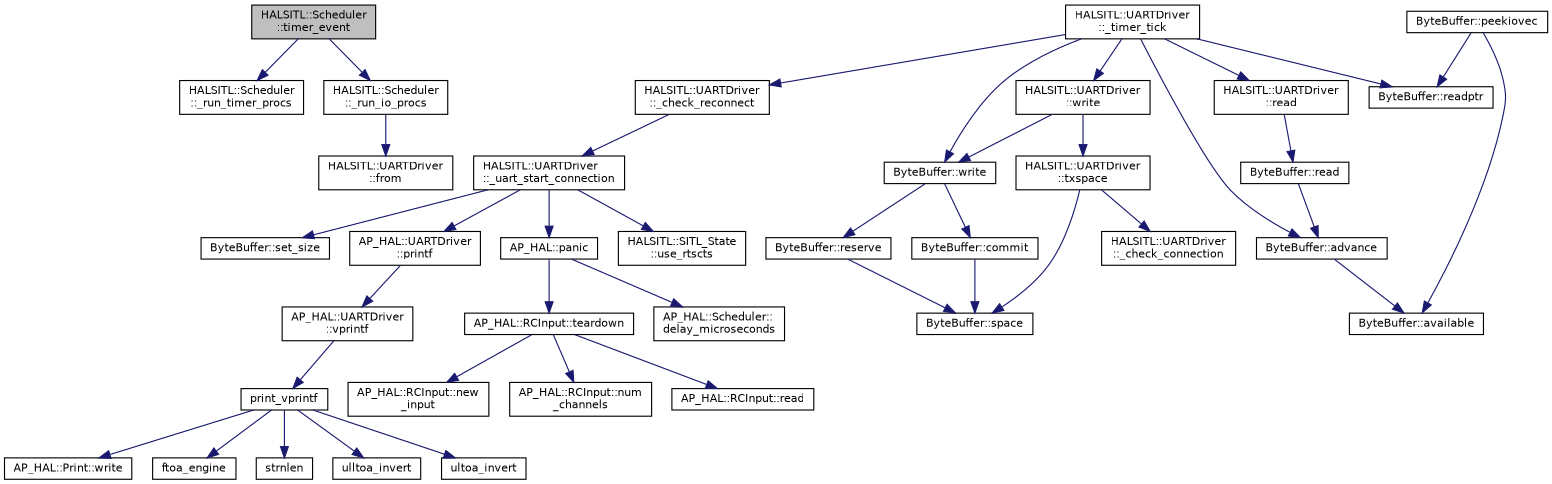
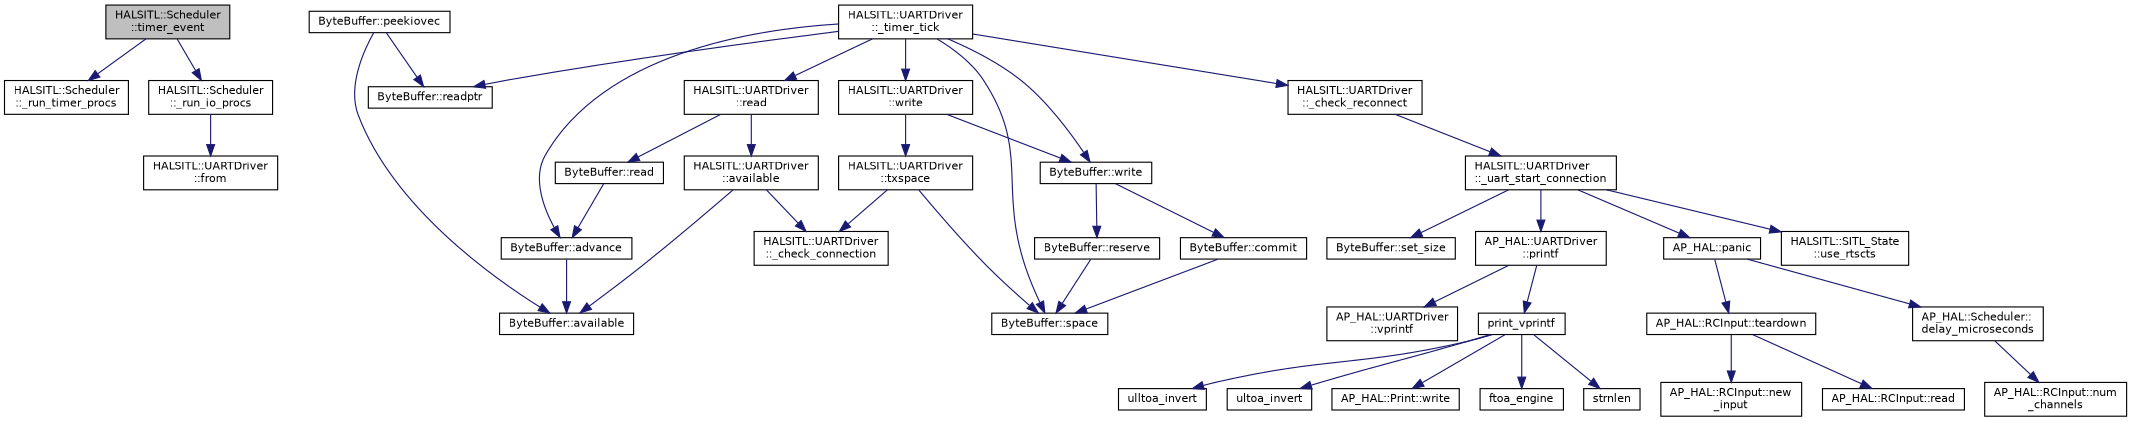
  digraph {
    rankdir=TB
    node [color=black fillcolor=white fontname=Helvetica fontsize=10 shape=record style=filled]
    edge [color=midnightblue fontname=Helvetica fontsize=10 labelfontname=Helvetica labelfontsize=10 style=solid]
    n1 [fillcolor=grey75 fontcolor=black height=0.2 label="HALSITL::Scheduler\l::timer_event" width=0.4]
    n2 [height=0.2 label="HALSITL::Scheduler\l::_run_timer_procs" width=0.4]
    n3 [height=0.2 label="HALSITL::Scheduler\l::_run_io_procs" width=0.4]
    n4 [height=0.2 label="HALSITL::UARTDriver\l::from" width=0.4]
    n5 [height=0.2 label="HALSITL::UARTDriver\l::_timer_tick" width=0.4]
    n6 [height=0.2 label="HALSITL::UARTDriver\l::_check_reconnect" width=0.4]
    n7 [height=0.2 label="ByteBuffer::readptr" width=0.4]
    n8 [height=0.2 label="HALSITL::UARTDriver\l::write" width=0.4]
    n9 [height=0.2 label="ByteBuffer::space" width=0.4]
    n10 [height=0.2 label="ByteBuffer::write" width=0.4]
    n11 [height=0.2 label="ByteBuffer::advance" width=0.4]
    n12 [height=0.2 label="HALSITL::UARTDriver\l::read" width=0.4]
    n13 [height=0.2 label="HALSITL::UARTDriver\l::_uart_start_connection" width=0.4]
    n14 [height=0.2 label="HALSITL::UARTDriver\l::txspace" width=0.4]
    n15 [height=0.2 label="ByteBuffer::reserve" width=0.4]
    n16 [height=0.2 label="ByteBuffer::commit" width=0.4]
    n17 [height=0.2 label="ByteBuffer::available" width=0.4]
+   n18 [height=0.2 label="HALSITL::UARTDriver\l::available" width=0.4]
    n19 [height=0.2 label="ByteBuffer::read" width=0.4]
    n20 [height=0.2 label="ByteBuffer::set_size" width=0.4]
    n21 [height=0.2 label="AP_HAL::UARTDriver\l::printf" width=0.4]
    n22 [height=0.2 label="AP_HAL::panic" width=0.4]
    n23 [height=0.2 label="HALSITL::SITL_State\l::use_rtscts" width=0.4]
    n24 [height=0.2 label="AP_HAL::UARTDriver\l::vprintf" width=0.4]
    n25 [height=0.2 label="AP_HAL::RCInput::teardown" width=0.4]
    n26 [height=0.2 label="AP_HAL::Scheduler::\ldelay_microseconds" width=0.4]
    n27 [height=0.2 label=print_vprintf width=0.4]
    n28 [height=0.2 label="AP_HAL::Print::write" width=0.4]
    n29 [height=0.2 label=ftoa_engine width=0.4]
    n30 [height=0.2 label=strnlen width=0.4]
    n31 [height=0.2 label=ulltoa_invert width=0.4]
    n32 [height=0.2 label=ultoa_invert width=0.4]
    n33 [height=0.2 label="AP_HAL::RCInput::new\l_input" width=0.4]
    n34 [height=0.2 label="AP_HAL::RCInput::num\l_channels" width=0.4]
    n35 [height=0.2 label="AP_HAL::RCInput::read" width=0.4]
    n36 [height=0.2 label="HALSITL::UARTDriver\l::_check_connection" width=0.4]
    n37 [height=0.2 label="ByteBuffer::peekiovec" width=0.4]
    n1 -> n2
    n1 -> n3
    n3 -> n4
    n5 -> n6
    n5 -> n7
    n5 -> n8
+   n5 -> n9
    n5 -> n10
    n5 -> n11
    n5 -> n12
    n6 -> n13
    n8 -> n10
    n8 -> n14
    n10 -> n15
    n10 -> n16
    n11 -> n17
+   n12 -> n18
    n12 -> n19
    n13 -> n20
    n13 -> n21
    n13 -> n22
    n13 -> n23
    n14 -> n9
    n14 -> n36
    n15 -> n9
    n16 -> n9
+   n18 -> n17
+   n18 -> n36
    n19 -> n11
    n21 -> n24
    n22 -> n25
    n22 -> n26
-   n24 -> n27
+   n21 -> n27
    n25 -> n33
-   n25 -> n34
+   n26 -> n34
    n25 -> n35
    n27 -> n28
    n27 -> n29
    n27 -> n30
    n27 -> n31
    n27 -> n32
    n37 -> n7
    n37 -> n17
  }
